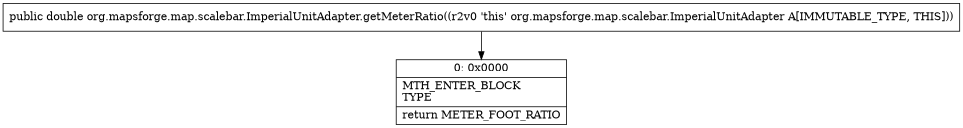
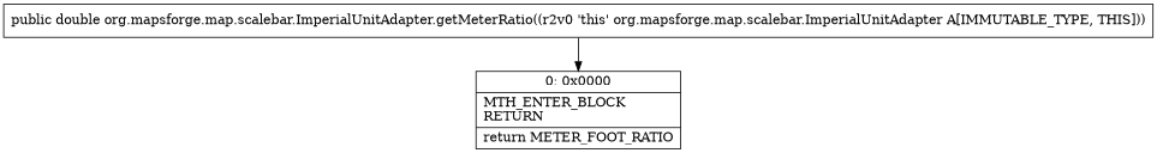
  digraph {
    node [shape=record]
-   n1 [label="{0\:\ 0x0000|MTH_ENTER_BLOCK\lTYPE\l|return METER_FOOT_RATIO\l}"]
+   n1 [label="{0\:\ 0x0000|MTH_ENTER_BLOCK\lRETURN\l|return METER_FOOT_RATIO\l}"]
    n2 [label="{public double org.mapsforge.map.scalebar.ImperialUnitAdapter.getMeterRatio((r2v0 'this' org.mapsforge.map.scalebar.ImperialUnitAdapter A[IMMUTABLE_TYPE, THIS])) }"]
    n2 -> n1
  }
